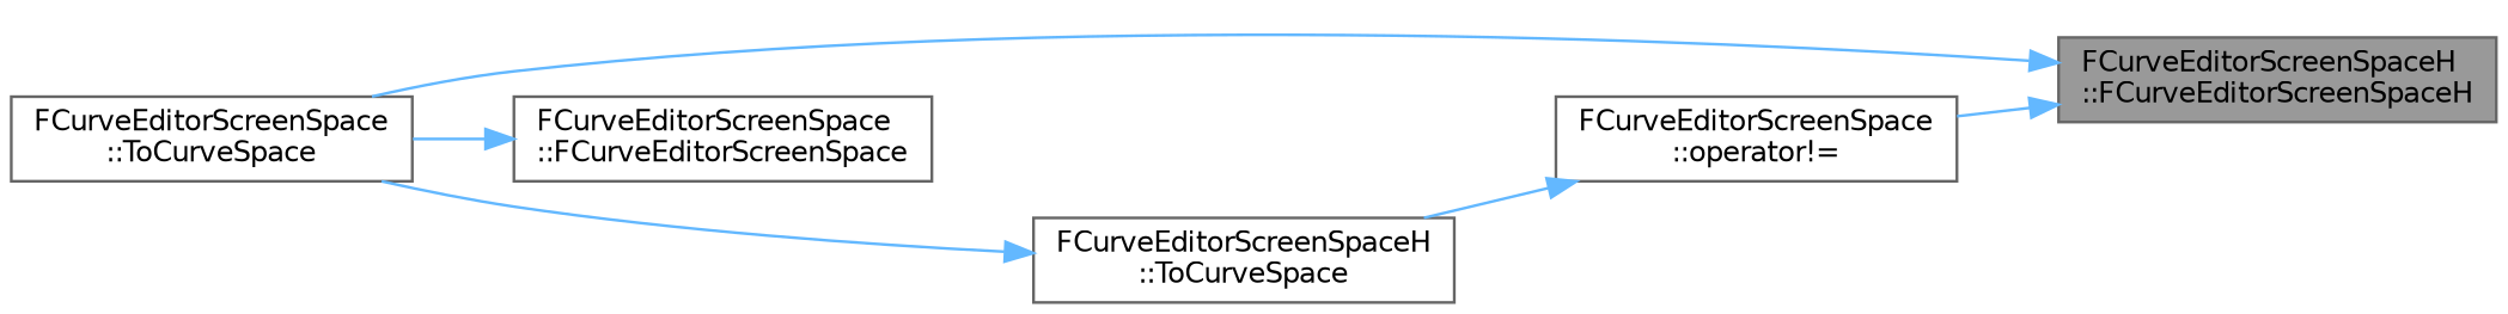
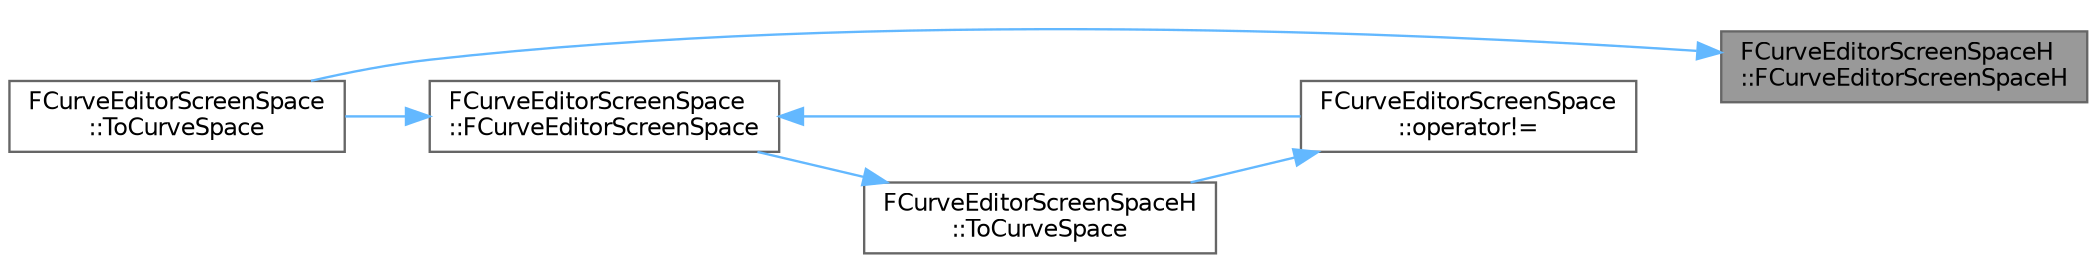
  digraph {
    fontname="DejaVu Sans"
    rankdir=RL
    node [color=grey40 fillcolor=white fontname="DejaVu Sans" fontsize=10 shape=box style=filled]
    edge [color=steelblue1 dir=back fontname="DejaVu Sans" fontsize=10 labelfontname=Helvetica labelfontsize=10 style=solid]
    n1 [color=gray40 fillcolor=grey60 fontcolor=black height=0.2 label="FCurveEditorScreenSpaceH\l::FCurveEditorScreenSpaceH" width=0.4]
    n2 [height=0.2 label="FCurveEditorScreenSpace\l::ToCurveSpace" width=0.4]
    n3 [height=0.2 label="FCurveEditorScreenSpace\l::FCurveEditorScreenSpace" width=0.4]
    n4 [height=0.2 label="FCurveEditorScreenSpace\l::operator!=" width=0.4]
    n5 [height=0.2 label="FCurveEditorScreenSpaceH\l::ToCurveSpace" width=0.4]
    n1 -> n2
    n3 -> n2
-   n1 -> n4
+   n3 -> n4
    n4 -> n5
-   n5 -> n2
+   n5 -> n3
  }
